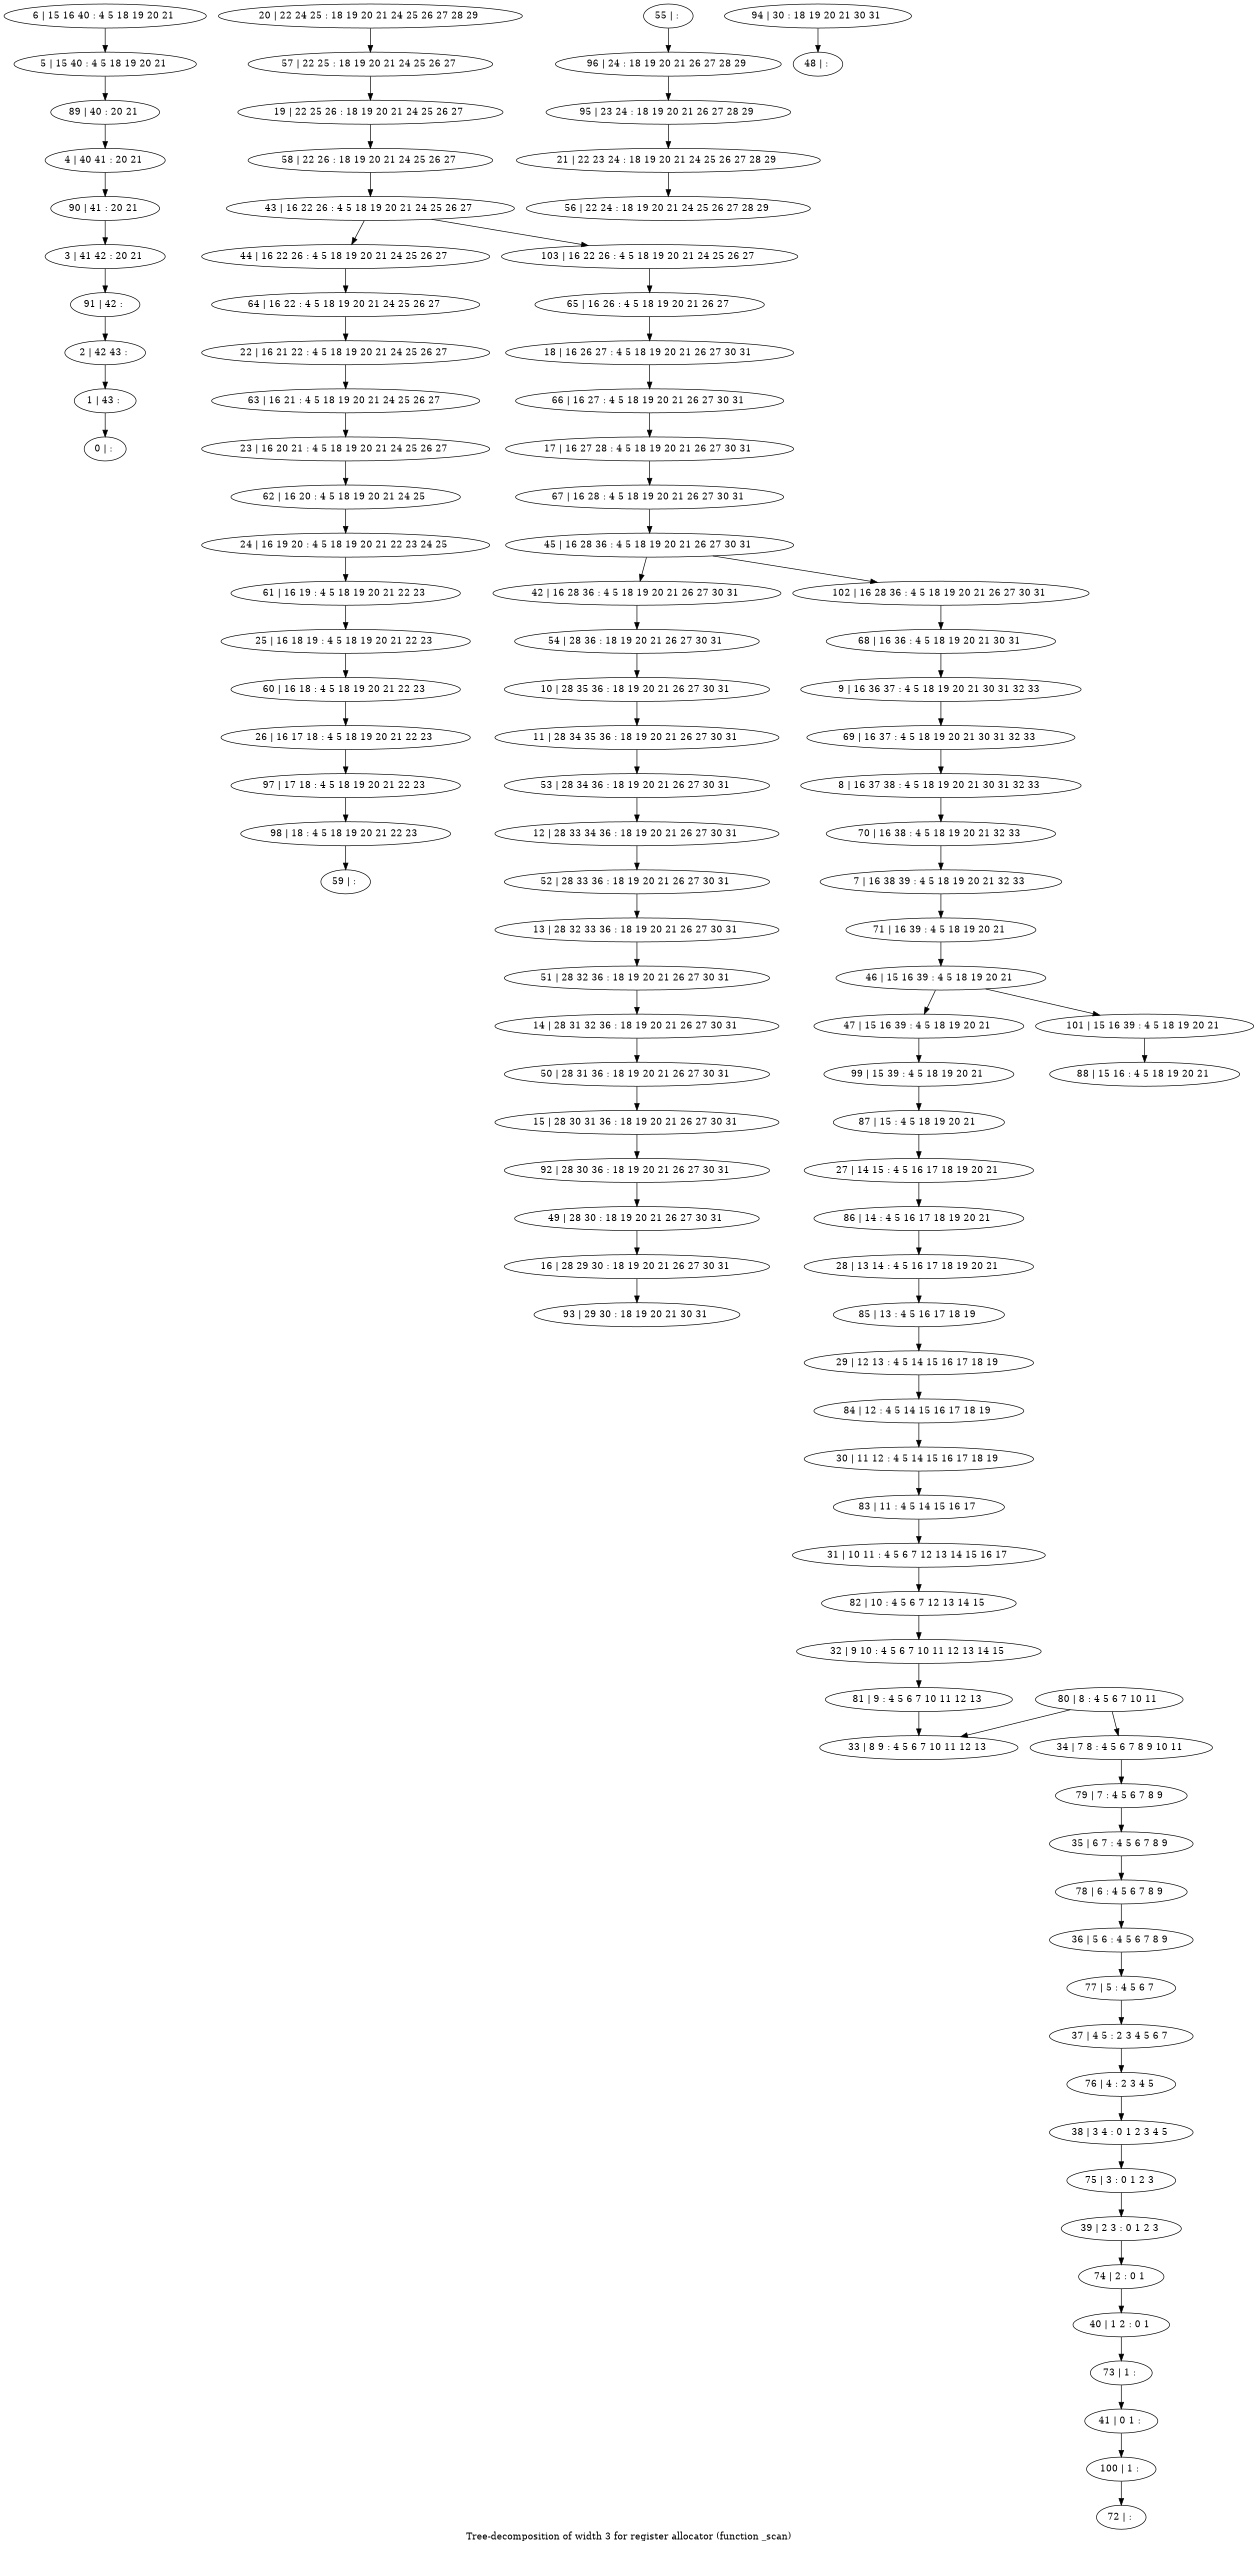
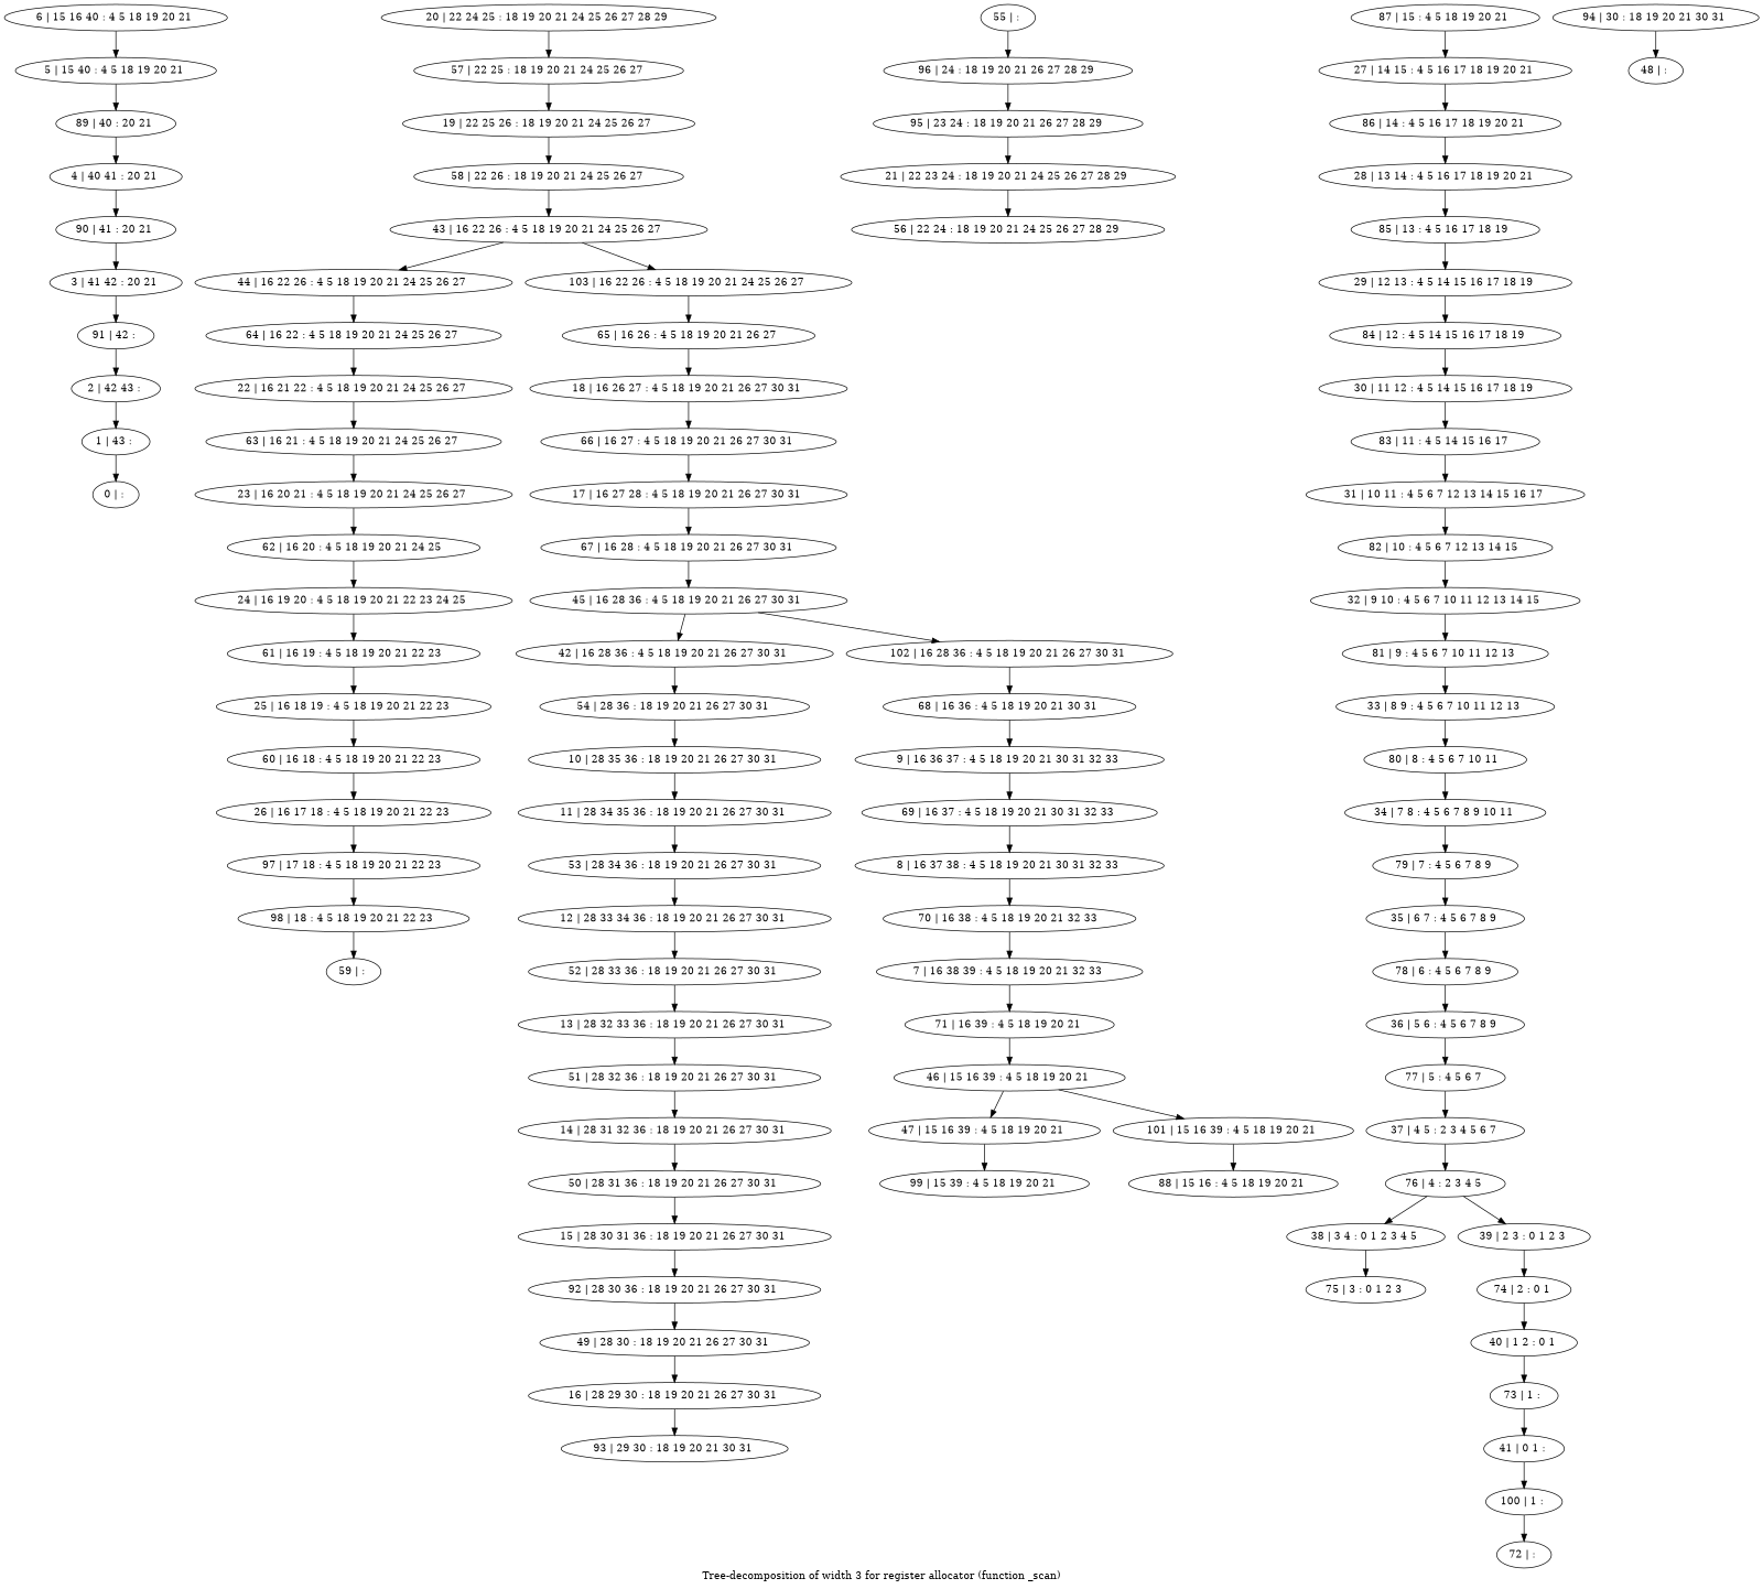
  digraph {
    label="Tree-decomposition of width 3 for register allocator (function _scan)"
    n1 [label="0 | : "]
    n2 [label="1 | 43 : "]
    n3 [label="2 | 42 43 : "]
    n4 [label="3 | 41 42 : 20 21 "]
    n5 [label="91 | 42 : "]
    n6 [label="4 | 40 41 : 20 21 "]
    n7 [label="90 | 41 : 20 21 "]
    n8 [label="5 | 15 40 : 4 5 18 19 20 21 "]
    n9 [label="89 | 40 : 20 21 "]
    n10 [label="6 | 15 16 40 : 4 5 18 19 20 21 "]
    n11 [label="7 | 16 38 39 : 4 5 18 19 20 21 32 33 "]
    n12 [label="71 | 16 39 : 4 5 18 19 20 21 "]
    n13 [label="46 | 15 16 39 : 4 5 18 19 20 21 "]
    n14 [label="8 | 16 37 38 : 4 5 18 19 20 21 30 31 32 33 "]
    n15 [label="70 | 16 38 : 4 5 18 19 20 21 32 33 "]
    n16 [label="9 | 16 36 37 : 4 5 18 19 20 21 30 31 32 33 "]
    n17 [label="69 | 16 37 : 4 5 18 19 20 21 30 31 32 33 "]
    n18 [label="10 | 28 35 36 : 18 19 20 21 26 27 30 31 "]
    n19 [label="11 | 28 34 35 36 : 18 19 20 21 26 27 30 31 "]
    n20 [label="53 | 28 34 36 : 18 19 20 21 26 27 30 31 "]
    n21 [label="12 | 28 33 34 36 : 18 19 20 21 26 27 30 31 "]
    n22 [label="52 | 28 33 36 : 18 19 20 21 26 27 30 31 "]
    n23 [label="13 | 28 32 33 36 : 18 19 20 21 26 27 30 31 "]
    n24 [label="51 | 28 32 36 : 18 19 20 21 26 27 30 31 "]
    n25 [label="14 | 28 31 32 36 : 18 19 20 21 26 27 30 31 "]
    n26 [label="50 | 28 31 36 : 18 19 20 21 26 27 30 31 "]
    n27 [label="15 | 28 30 31 36 : 18 19 20 21 26 27 30 31 "]
    n28 [label="92 | 28 30 36 : 18 19 20 21 26 27 30 31 "]
    n29 [label="49 | 28 30 : 18 19 20 21 26 27 30 31 "]
    n30 [label="16 | 28 29 30 : 18 19 20 21 26 27 30 31 "]
    n31 [label="93 | 29 30 : 18 19 20 21 30 31 "]
    n32 [label="17 | 16 27 28 : 4 5 18 19 20 21 26 27 30 31 "]
    n33 [label="67 | 16 28 : 4 5 18 19 20 21 26 27 30 31 "]
    n34 [label="45 | 16 28 36 : 4 5 18 19 20 21 26 27 30 31 "]
    n35 [label="18 | 16 26 27 : 4 5 18 19 20 21 26 27 30 31 "]
    n36 [label="66 | 16 27 : 4 5 18 19 20 21 26 27 30 31 "]
    n37 [label="19 | 22 25 26 : 18 19 20 21 24 25 26 27 "]
    n38 [label="58 | 22 26 : 18 19 20 21 24 25 26 27 "]
    n39 [label="43 | 16 22 26 : 4 5 18 19 20 21 24 25 26 27 "]
    n40 [label="20 | 22 24 25 : 18 19 20 21 24 25 26 27 28 29 "]
    n41 [label="57 | 22 25 : 18 19 20 21 24 25 26 27 "]
    n42 [label="21 | 22 23 24 : 18 19 20 21 24 25 26 27 28 29 "]
    n43 [label="56 | 22 24 : 18 19 20 21 24 25 26 27 28 29 "]
    n44 [label="22 | 16 21 22 : 4 5 18 19 20 21 24 25 26 27 "]
    n45 [label="63 | 16 21 : 4 5 18 19 20 21 24 25 26 27 "]
    n46 [label="23 | 16 20 21 : 4 5 18 19 20 21 24 25 26 27 "]
    n47 [label="62 | 16 20 : 4 5 18 19 20 21 24 25 "]
    n48 [label="24 | 16 19 20 : 4 5 18 19 20 21 22 23 24 25 "]
    n49 [label="61 | 16 19 : 4 5 18 19 20 21 22 23 "]
    n50 [label="25 | 16 18 19 : 4 5 18 19 20 21 22 23 "]
    n51 [label="60 | 16 18 : 4 5 18 19 20 21 22 23 "]
    n52 [label="26 | 16 17 18 : 4 5 18 19 20 21 22 23 "]
    n53 [label="97 | 17 18 : 4 5 18 19 20 21 22 23 "]
    n54 [label="98 | 18 : 4 5 18 19 20 21 22 23 "]
    n55 [label="27 | 14 15 : 4 5 16 17 18 19 20 21 "]
    n56 [label="86 | 14 : 4 5 16 17 18 19 20 21 "]
    n57 [label="28 | 13 14 : 4 5 16 17 18 19 20 21 "]
    n58 [label="85 | 13 : 4 5 16 17 18 19 "]
    n59 [label="29 | 12 13 : 4 5 14 15 16 17 18 19 "]
    n60 [label="84 | 12 : 4 5 14 15 16 17 18 19 "]
    n61 [label="30 | 11 12 : 4 5 14 15 16 17 18 19 "]
    n62 [label="83 | 11 : 4 5 14 15 16 17 "]
    n63 [label="31 | 10 11 : 4 5 6 7 12 13 14 15 16 17 "]
    n64 [label="82 | 10 : 4 5 6 7 12 13 14 15 "]
    n65 [label="32 | 9 10 : 4 5 6 7 10 11 12 13 14 15 "]
    n66 [label="81 | 9 : 4 5 6 7 10 11 12 13 "]
    n67 [label="33 | 8 9 : 4 5 6 7 10 11 12 13 "]
    n68 [label="80 | 8 : 4 5 6 7 10 11 "]
    n69 [label="34 | 7 8 : 4 5 6 7 8 9 10 11 "]
    n70 [label="79 | 7 : 4 5 6 7 8 9 "]
    n71 [label="35 | 6 7 : 4 5 6 7 8 9 "]
    n72 [label="78 | 6 : 4 5 6 7 8 9 "]
    n73 [label="36 | 5 6 : 4 5 6 7 8 9 "]
    n74 [label="77 | 5 : 4 5 6 7 "]
    n75 [label="37 | 4 5 : 2 3 4 5 6 7 "]
    n76 [label="76 | 4 : 2 3 4 5 "]
    n77 [label="38 | 3 4 : 0 1 2 3 4 5 "]
    n78 [label="75 | 3 : 0 1 2 3 "]
    n79 [label="39 | 2 3 : 0 1 2 3 "]
    n80 [label="74 | 2 : 0 1 "]
    n81 [label="40 | 1 2 : 0 1 "]
    n82 [label="73 | 1 : "]
    n83 [label="41 | 0 1 : "]
    n84 [label="100 | 1 : "]
    n85 [label="72 | : "]
    n86 [label="42 | 16 28 36 : 4 5 18 19 20 21 26 27 30 31 "]
    n87 [label="54 | 28 36 : 18 19 20 21 26 27 30 31 "]
    n88 [label="44 | 16 22 26 : 4 5 18 19 20 21 24 25 26 27 "]
    n89 [label="103 | 16 22 26 : 4 5 18 19 20 21 24 25 26 27 "]
    n90 [label="64 | 16 22 : 4 5 18 19 20 21 24 25 26 27 "]
    n91 [label="65 | 16 26 : 4 5 18 19 20 21 26 27 "]
    n92 [label="102 | 16 28 36 : 4 5 18 19 20 21 26 27 30 31 "]
    n93 [label="68 | 16 36 : 4 5 18 19 20 21 30 31 "]
    n94 [label="47 | 15 16 39 : 4 5 18 19 20 21 "]
    n95 [label="101 | 15 16 39 : 4 5 18 19 20 21 "]
    n96 [label="99 | 15 39 : 4 5 18 19 20 21 "]
    n97 [label="88 | 15 16 : 4 5 18 19 20 21 "]
    n98 [label="87 | 15 : 4 5 18 19 20 21 "]
    n99 [label="48 | : "]
    n100 [label="55 | : "]
    n101 [label="96 | 24 : 18 19 20 21 26 27 28 29 "]
    n102 [label="95 | 23 24 : 18 19 20 21 26 27 28 29 "]
    n103 [label="59 | : "]
    n104 [label="94 | 30 : 18 19 20 21 30 31 "]
    n2 -> n1
    n3 -> n2
    n4 -> n5
    n5 -> n3
    n6 -> n7
    n7 -> n4
    n8 -> n9
    n9 -> n6
    n10 -> n8
    n11 -> n12
    n12 -> n13
    n13 -> n94
    n13 -> n95
    n14 -> n15
    n15 -> n11
    n16 -> n17
    n17 -> n14
    n18 -> n19
    n19 -> n20
    n20 -> n21
    n21 -> n22
    n22 -> n23
    n23 -> n24
    n24 -> n25
    n25 -> n26
    n26 -> n27
    n27 -> n28
    n28 -> n29
    n29 -> n30
    n30 -> n31
    n32 -> n33
    n33 -> n34
    n34 -> n86
    n34 -> n92
    n35 -> n36
    n36 -> n32
    n37 -> n38
    n38 -> n39
    n39 -> n88
    n39 -> n89
    n40 -> n41
    n41 -> n37
    n42 -> n43
    n44 -> n45
    n45 -> n46
    n46 -> n47
    n47 -> n48
    n48 -> n49
    n49 -> n50
    n50 -> n51
    n51 -> n52
    n52 -> n53
    n53 -> n54
    n54 -> n103
    n55 -> n56
    n56 -> n57
    n57 -> n58
    n58 -> n59
    n59 -> n60
    n60 -> n61
    n61 -> n62
    n62 -> n63
    n63 -> n64
    n64 -> n65
    n65 -> n66
    n66 -> n67
-   n68 -> n67
+   n67 -> n68
    n68 -> n69
    n69 -> n70
    n70 -> n71
    n71 -> n72
    n72 -> n73
    n73 -> n74
    n74 -> n75
    n75 -> n76
    n76 -> n77
    n77 -> n78
-   n78 -> n79
+   n76 -> n79
    n79 -> n80
    n80 -> n81
    n81 -> n82
    n82 -> n83
    n83 -> n84
    n84 -> n85
    n86 -> n87
    n87 -> n18
    n88 -> n90
    n89 -> n91
    n90 -> n44
    n91 -> n35
    n92 -> n93
    n93 -> n16
    n94 -> n96
    n95 -> n97
-   n96 -> n98
    n98 -> n55
    n100 -> n101
    n101 -> n102
    n102 -> n42
    n104 -> n99
  }
